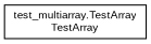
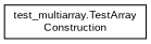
  digraph {
    rankdir=LR
    fontname="Liberation Sans"
-   n1 [color=black fillcolor=white fontname="Liberation Sans" fontsize=10 height=0.2 label="test_multiarray.TestArray\lTestArray" shape=record style=filled width=0.4]
+   n1 [color=black fillcolor=white fontname="Liberation Sans" fontsize=10 height=0.2 label="test_multiarray.TestArray\lConstruction" shape=record style=filled width=0.4]
  }
